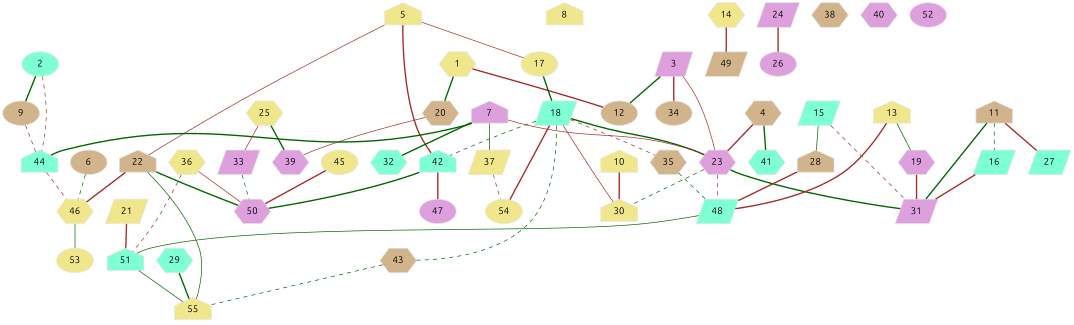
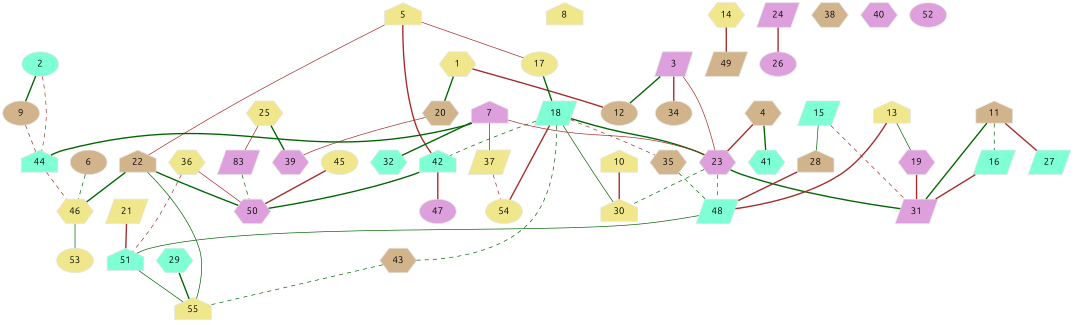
  graph {
    fontname=Ubuntu
    node [color=gray90 fillcolor=khaki fontname=Ubuntu shape=hexagon style=filled]
    edge [color=brown fontname=Ubuntu style=bold]
    12 [fillcolor=tan shape=ellipse]
    1
    20 [fillcolor=tan]
    39 [fillcolor=plum]
    2 [fillcolor=aquamarine shape=ellipse]
    9 [fillcolor=tan shape=ellipse]
    44 [fillcolor=aquamarine shape=house]
    46
    3 [fillcolor=plum shape=parallelogram]
    23 [fillcolor=plum]
    34 [fillcolor=tan shape=ellipse]
    30 [shape=house]
    31 [fillcolor=plum shape=parallelogram]
    48 [fillcolor=aquamarine shape=parallelogram]
    4 [fillcolor=tan]
    41 [fillcolor=aquamarine]
    5 [shape=house]
    17 [shape=ellipse]
    22 [fillcolor=tan shape=house]
    42 [fillcolor=aquamarine shape=house]
    18 [fillcolor=aquamarine shape=parallelogram]
    50 [fillcolor=plum]
    55 [shape=house]
    47 [fillcolor=plum shape=ellipse]
    6 [fillcolor=tan shape=ellipse]
    53 [shape=ellipse]
    7 [fillcolor=plum shape=house]
    32 [fillcolor=aquamarine]
    37 [shape=parallelogram]
    54 [shape=ellipse]
    8 [shape=house]
    10 [shape=house]
    11 [fillcolor=tan shape=house]
    16 [fillcolor=aquamarine shape=parallelogram]
    27 [fillcolor=aquamarine shape=parallelogram]
    13 [shape=house]
    19 [fillcolor=plum]
    51 [fillcolor=aquamarine shape=house]
    49 [fillcolor=tan shape=parallelogram]
    14
    15 [fillcolor=aquamarine shape=parallelogram]
    28 [fillcolor=tan shape=house]
    35 [fillcolor=tan]
    43 [fillcolor=tan]
    21 [shape=parallelogram]
    24 [fillcolor=plum shape=parallelogram]
    26 [fillcolor=plum shape=ellipse]
    25
-   33 [fillcolor=plum shape=parallelogram]
+   33 [fillcolor=plum shape=parallelogram label=83]
    29 [fillcolor=aquamarine]
    36
    38 [fillcolor=tan]
    40 [fillcolor=plum]
    45 [shape=ellipse]
    52 [fillcolor=plum shape=ellipse]
    1 -- 12
    1 -- 20 [color=darkgreen]
    20 -- 39 [style=solid]
    2 -- 9 [color=darkgreen]
    2 -- 44 [style=dashed]
    9 -- 44 [style=dashed]
    44 -- 46 [style=dashed]
    46 -- 53 [color=darkgreen style=solid]
    3 -- 12 [color=darkgreen]
    3 -- 23 [style=solid]
    3 -- 34
    23 -- 30 [color=darkgreen style=dashed]
    23 -- 31 [color=darkgreen]
    23 -- 48 [style=dashed]
    48 -- 51 [color=darkgreen style=solid]
    4 -- 23
    4 -- 41 [color=darkgreen]
    5 -- 17 [style=solid]
    5 -- 22 [style=solid]
    5 -- 42
    17 -- 18 [color=darkgreen]
-   22 -- 46
+   22 -- 46 [color=darkgreen]
    22 -- 50 [color=darkgreen]
    22 -- 55 [color=darkgreen style=solid]
    42 -- 50 [color=darkgreen]
    42 -- 47
    18 -- 23 [color=darkgreen]
-   18 -- 30 [style=solid]
+   18 -- 30 [color=darkgreen style=solid]
    18 -- 42 [color=darkgreen style=dashed]
    18 -- 54
    18 -- 35 [style=dashed]
    18 -- 43 [color=darkgreen style=dashed]
    6 -- 46 [color=darkgreen style=dashed]
    7 -- 44 [color=darkgreen]
    7 -- 23 [style=solid]
    7 -- 32 [color=darkgreen]
    7 -- 37 [color=darkgreen style=solid]
    37 -- 54 [style=dashed]
    10 -- 30
    11 -- 31 [color=darkgreen]
    11 -- 16 [color=darkgreen style=dashed]
    11 -- 27
    16 -- 31
    13 -- 48
    13 -- 19 [color=darkgreen style=solid]
    19 -- 31
    51 -- 55 [color=darkgreen style=solid]
    14 -- 49
    15 -- 31 [style=dashed]
    15 -- 28 [color=darkgreen style=solid]
    28 -- 48
    35 -- 48 [color=darkgreen style=dashed]
    43 -- 55 [color=darkgreen style=dashed]
    21 -- 51
    24 -- 26
    25 -- 39 [color=darkgreen]
    25 -- 33 [style=solid]
    33 -- 50 [color=darkgreen style=dashed]
    29 -- 55 [color=darkgreen]
    36 -- 50 [style=solid]
    36 -- 51 [style=dashed]
    45 -- 50
  }
